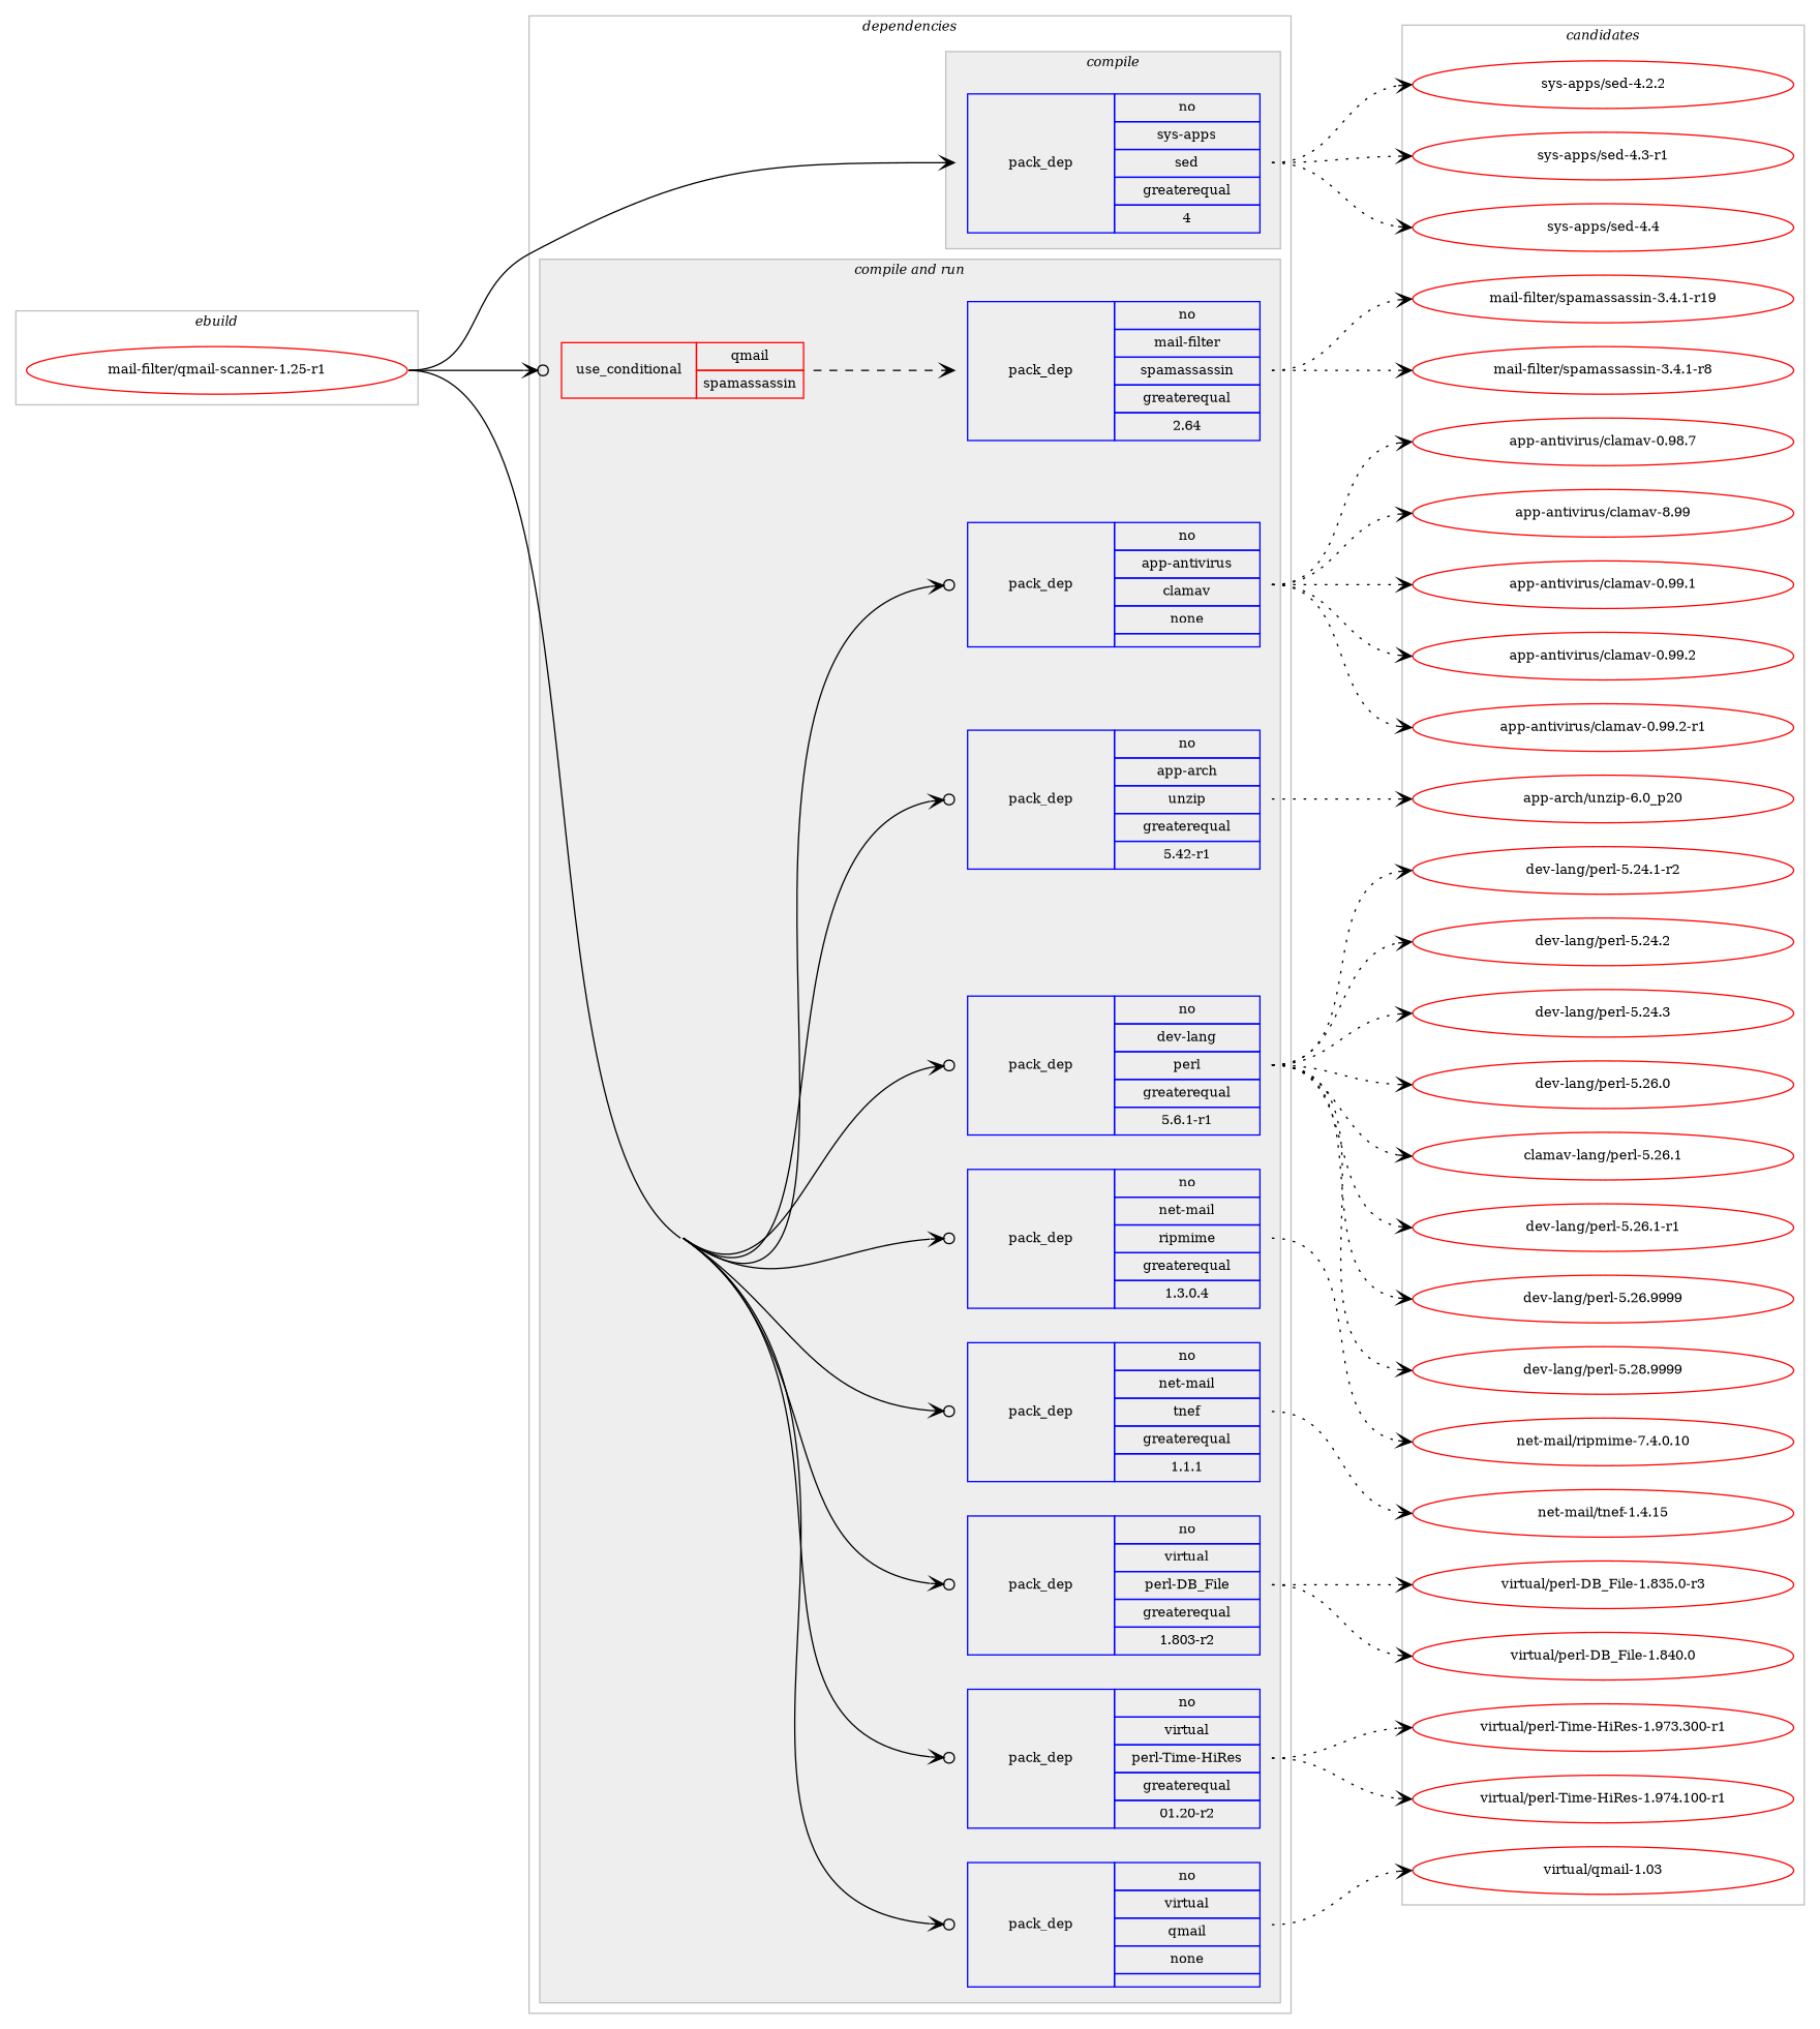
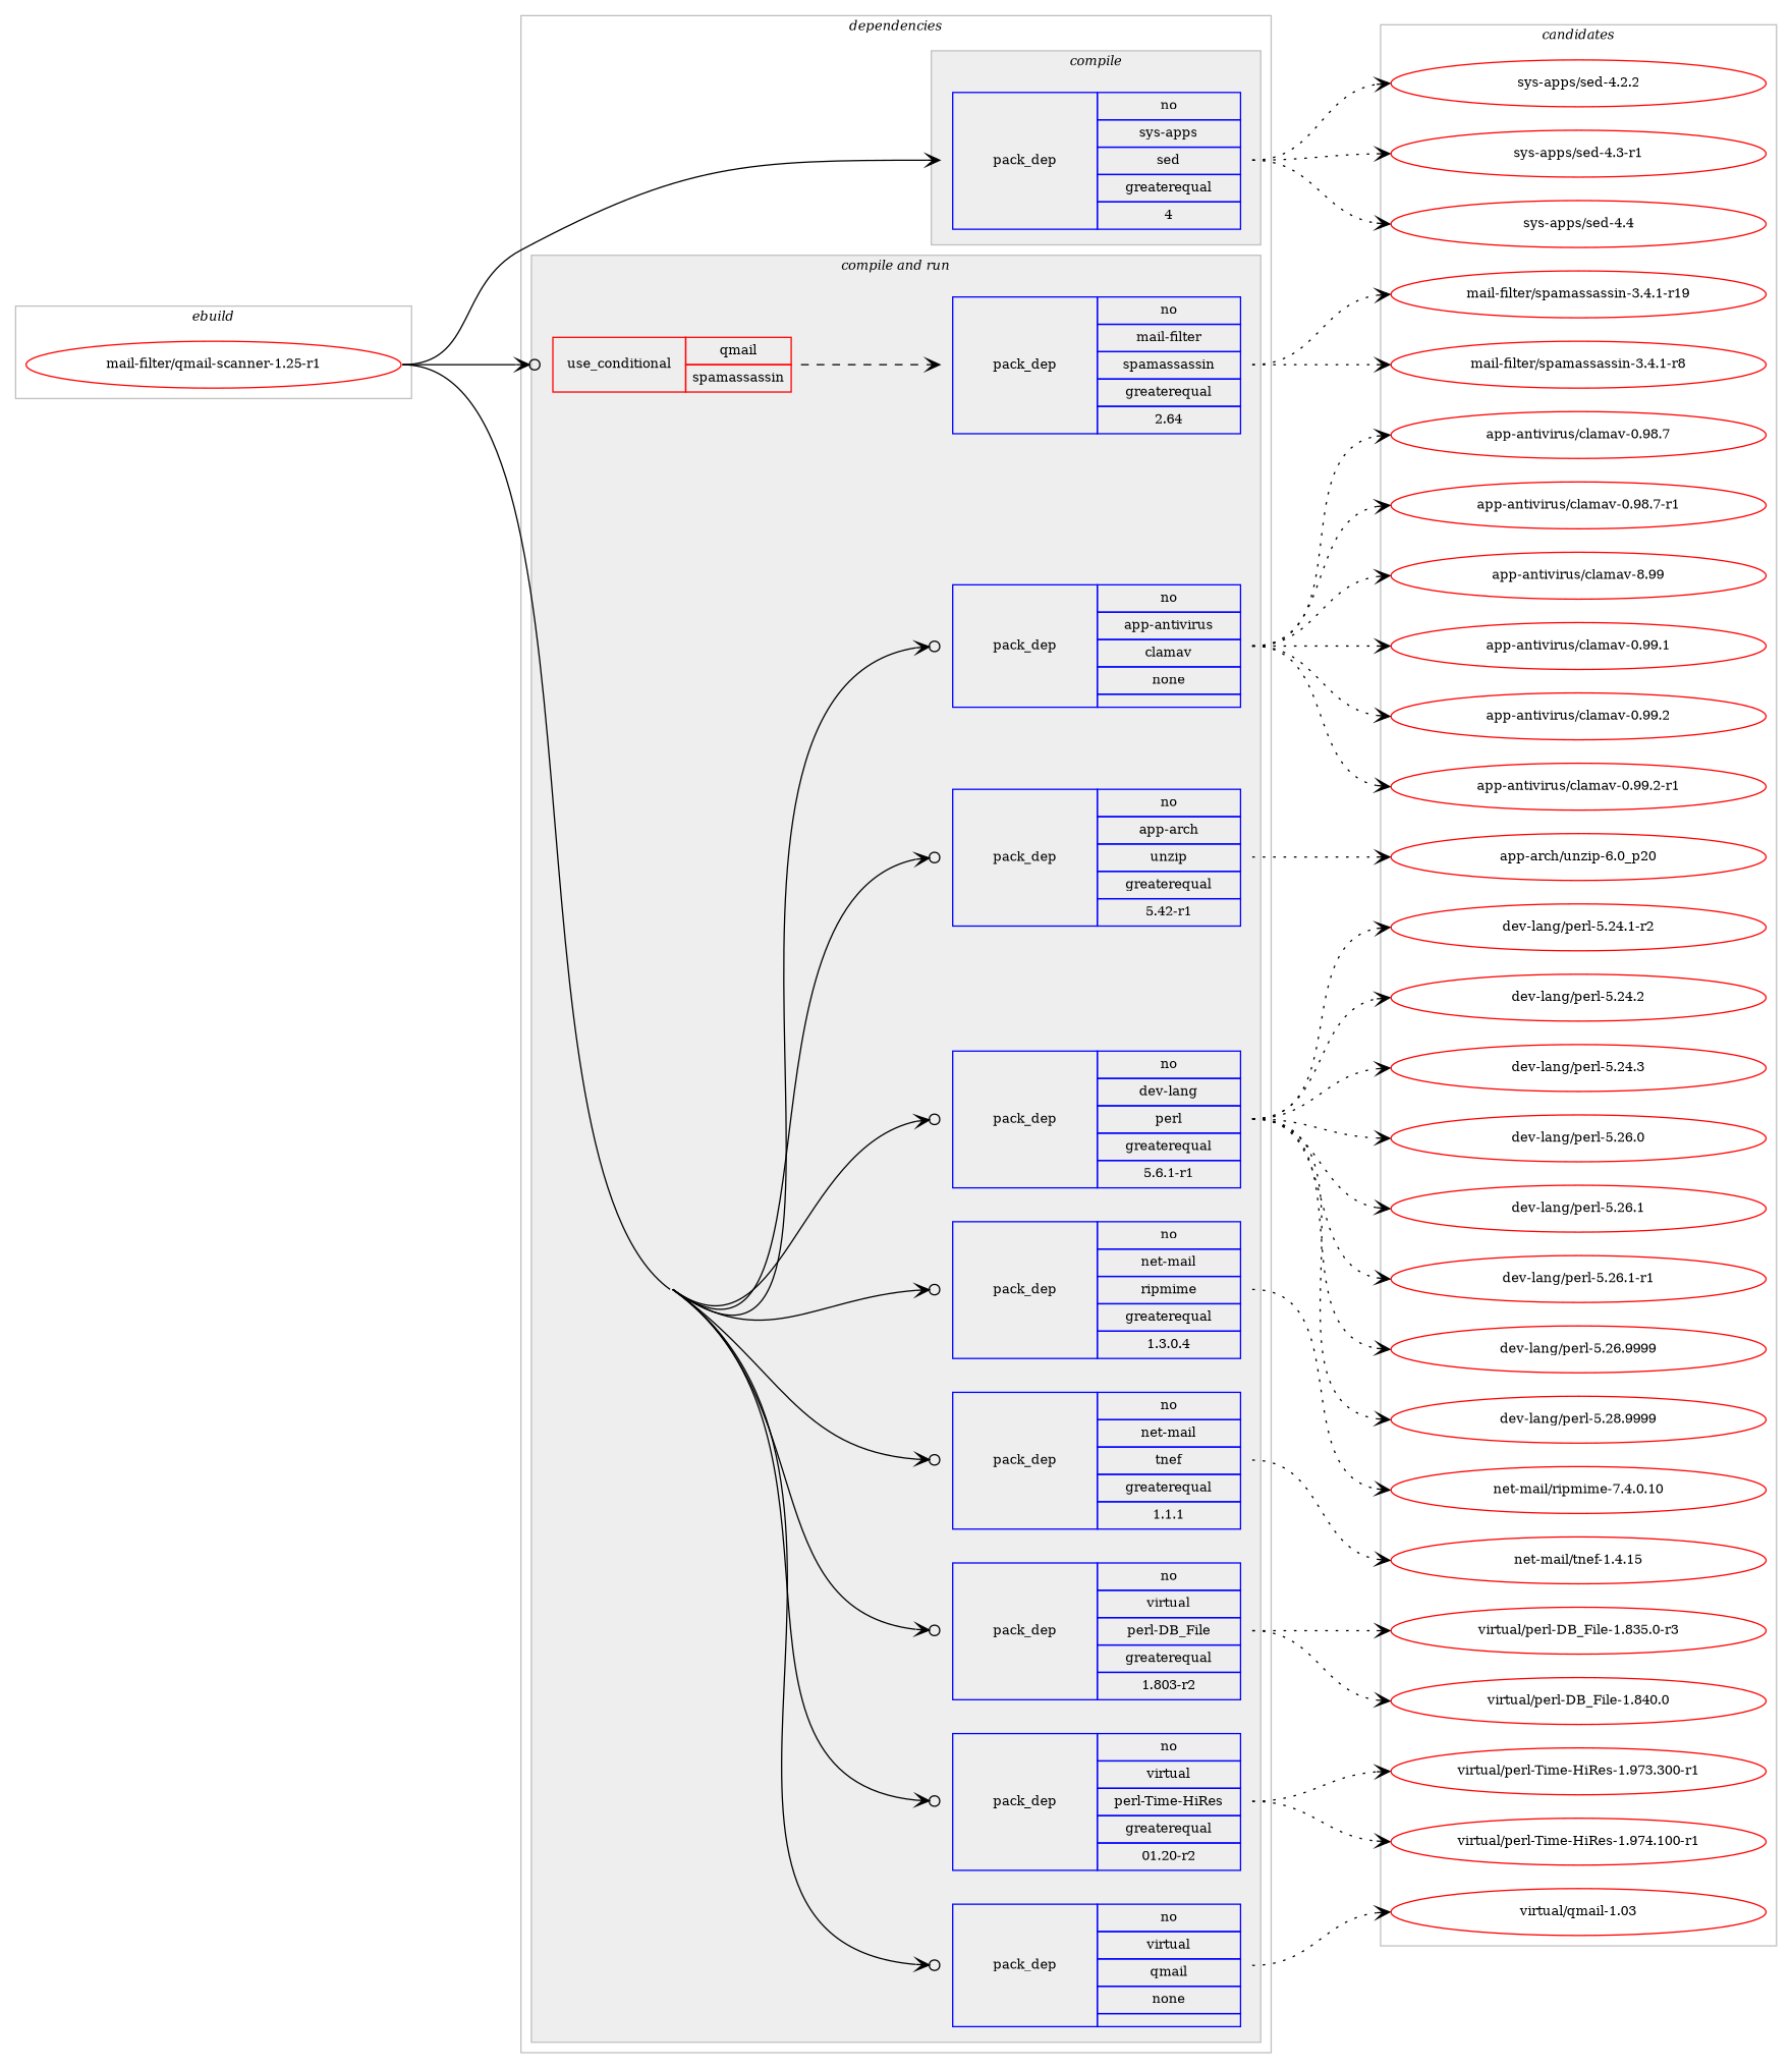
  digraph {
    compound=true
    concentrate=true
    fontname="DejaVu Serif"
    fontsize=10
    newrank=true
    rankdir=LR
    ranksep=1.5
    node [color=red fontname="DejaVu Serif" fontsize=10]
    edge [arrowhead=vee fontname="DejaVu Serif" headport=w style=dotted tailport=e weight=100]
    n1 [label="mail-filter/qmail-scanner-1.25-r1" width=4]
    n2 [color=blue label=<<TABLE BORDER="0" CELLBORDER="1" CELLSPACING="0" CELLPADDING="4" WIDTH="220"><TR><TD ROWSPAN="6" CELLPADDING="30">pack_dep</TD></TR><TR><TD WIDTH="110">no</TD></TR><TR><TD>sys-apps</TD></TR><TR><TD>sed</TD></TR><TR><TD>greaterequal</TD></TR><TR><TD>4</TD></TR></TABLE>> shape=none]
    n3 [color=blue label=<<TABLE BORDER="0" CELLBORDER="1" CELLSPACING="0" CELLPADDING="4" WIDTH="220"><TR><TD ROWSPAN="6" CELLPADDING="30">pack_dep</TD></TR><TR><TD WIDTH="110">no</TD></TR><TR><TD>mail-filter</TD></TR><TR><TD>spamassassin</TD></TR><TR><TD>greaterequal</TD></TR><TR><TD>2.64</TD></TR></TABLE>> shape=none]
    n4 [label=<<TABLE BORDER="0" CELLBORDER="1" CELLSPACING="0" CELLPADDING="4"><TR><TD ROWSPAN="3" CELLPADDING="10">use_conditional</TD></TR><TR><TD>qmail</TD></TR><TR><TD>spamassassin</TD></TR></TABLE>> shape=none]
    n5 [color=blue label=<<TABLE BORDER="0" CELLBORDER="1" CELLSPACING="0" CELLPADDING="4" WIDTH="220"><TR><TD ROWSPAN="6" CELLPADDING="30">pack_dep</TD></TR><TR><TD WIDTH="110">no</TD></TR><TR><TD>app-antivirus</TD></TR><TR><TD>clamav</TD></TR><TR><TD>none</TD></TR><TR><TD></TD></TR></TABLE>> shape=none]
    n6 [color=blue label=<<TABLE BORDER="0" CELLBORDER="1" CELLSPACING="0" CELLPADDING="4" WIDTH="220"><TR><TD ROWSPAN="6" CELLPADDING="30">pack_dep</TD></TR><TR><TD WIDTH="110">no</TD></TR><TR><TD>app-arch</TD></TR><TR><TD>unzip</TD></TR><TR><TD>greaterequal</TD></TR><TR><TD>5.42-r1</TD></TR></TABLE>> shape=none]
    n7 [color=blue label=<<TABLE BORDER="0" CELLBORDER="1" CELLSPACING="0" CELLPADDING="4" WIDTH="220"><TR><TD ROWSPAN="6" CELLPADDING="30">pack_dep</TD></TR><TR><TD WIDTH="110">no</TD></TR><TR><TD>dev-lang</TD></TR><TR><TD>perl</TD></TR><TR><TD>greaterequal</TD></TR><TR><TD>5.6.1-r1</TD></TR></TABLE>> shape=none]
    n8 [color=blue label=<<TABLE BORDER="0" CELLBORDER="1" CELLSPACING="0" CELLPADDING="4" WIDTH="220"><TR><TD ROWSPAN="6" CELLPADDING="30">pack_dep</TD></TR><TR><TD WIDTH="110">no</TD></TR><TR><TD>net-mail</TD></TR><TR><TD>ripmime</TD></TR><TR><TD>greaterequal</TD></TR><TR><TD>1.3.0.4</TD></TR></TABLE>> shape=none]
    n9 [color=blue label=<<TABLE BORDER="0" CELLBORDER="1" CELLSPACING="0" CELLPADDING="4" WIDTH="220"><TR><TD ROWSPAN="6" CELLPADDING="30">pack_dep</TD></TR><TR><TD WIDTH="110">no</TD></TR><TR><TD>net-mail</TD></TR><TR><TD>tnef</TD></TR><TR><TD>greaterequal</TD></TR><TR><TD>1.1.1</TD></TR></TABLE>> shape=none]
    n10 [color=blue label=<<TABLE BORDER="0" CELLBORDER="1" CELLSPACING="0" CELLPADDING="4" WIDTH="220"><TR><TD ROWSPAN="6" CELLPADDING="30">pack_dep</TD></TR><TR><TD WIDTH="110">no</TD></TR><TR><TD>virtual</TD></TR><TR><TD>perl-DB_File</TD></TR><TR><TD>greaterequal</TD></TR><TR><TD>1.803-r2</TD></TR></TABLE>> shape=none]
    n11 [color=blue label=<<TABLE BORDER="0" CELLBORDER="1" CELLSPACING="0" CELLPADDING="4" WIDTH="220"><TR><TD ROWSPAN="6" CELLPADDING="30">pack_dep</TD></TR><TR><TD WIDTH="110">no</TD></TR><TR><TD>virtual</TD></TR><TR><TD>perl-Time-HiRes</TD></TR><TR><TD>greaterequal</TD></TR><TR><TD>01.20-r2</TD></TR></TABLE>> shape=none]
    n12 [color=blue label=<<TABLE BORDER="0" CELLBORDER="1" CELLSPACING="0" CELLPADDING="4" WIDTH="220"><TR><TD ROWSPAN="6" CELLPADDING="30">pack_dep</TD></TR><TR><TD WIDTH="110">no</TD></TR><TR><TD>virtual</TD></TR><TR><TD>qmail</TD></TR><TR><TD>none</TD></TR><TR><TD></TD></TR></TABLE>> shape=none]
    n13 [label="sys-apps/sed-4.2.2" width=4]
    n14 [label="sys-apps/sed-4.3-r1" width=4]
    n15 [label="sys-apps/sed-4.4" width=4]
    n16 [label="mail-filter/spamassassin-3.4.1-r19" width=4]
    n17 [label="mail-filter/spamassassin-3.4.1-r8" width=4]
    n18 [label="app-antivirus/clamav-0.98.7" width=4]
+   n19 [label="app-antivirus/clamav-0.98.7-r1" width=4]
    n20 [label="app-antivirus/clamav-8.99" width=4]
    n21 [label="app-antivirus/clamav-0.99.1" width=4]
    n22 [label="app-antivirus/clamav-0.99.2" width=4]
    n23 [label="app-antivirus/clamav-0.99.2-r1" width=4]
    n24 [label="app-arch/unzip-6.0_p20" width=4]
    n25 [label="dev-lang/perl-5.24.1-r2" width=4]
    n26 [label="dev-lang/perl-5.24.2" width=4]
    n27 [label="dev-lang/perl-5.24.3" width=4]
    n28 [label="dev-lang/perl-5.26.0" width=4]
-   n29 [label="clamav-lang/perl-5.26.1" width=4]
+   n29 [label="dev-lang/perl-5.26.1" width=4]
    n30 [label="dev-lang/perl-5.26.1-r1" width=4]
    n31 [label="dev-lang/perl-5.26.9999" width=4]
    n32 [label="dev-lang/perl-5.28.9999" width=4]
    n33 [label="net-mail/ripmime-7.4.0.10" width=4]
    n34 [label="net-mail/tnef-1.4.15" width=4]
    n35 [label="virtual/perl-DB_File-1.835.0-r3" width=4]
    n36 [label="virtual/perl-DB_File-1.840.0" width=4]
    n37 [label="virtual/perl-Time-HiRes-1.973.300-r1" width=4]
    n38 [label="virtual/perl-Time-HiRes-1.974.100-r1" width=4]
    n39 [label="virtual/qmail-1.03" width=4]
    subgraph cluster_1 {
      color=gray
      label=<<i>ebuild</i>>
      rank=same
      n1
    }
    subgraph cluster_2 {
      color=gray
      label=<<i>dependencies</i>>
      subgraph cluster_3 {
        color=gray
        fillcolor="#eeeeee"
        label=<<i>compile</i>>
        style=filled
        subgraph sub_4 {
          color=gray
          fillcolor="#eeeeee"
          label=<<i>compile</i>>
          style=filled
          n2
        }
      }
      subgraph cluster_5 {
        color=gray
        fillcolor="#eeeeee"
        label=<<i>compile and run</i>>
        style=filled
        subgraph sub_6 {
          color=gray
          fillcolor="#eeeeee"
          label=<<i>compile and run</i>>
          style=filled
          n4
          subgraph sub_7 {
            color=gray
            fillcolor="#eeeeee"
            label=<<i>compile and run</i>>
            style=filled
            n3
          }
        }
        subgraph sub_8 {
          color=gray
          fillcolor="#eeeeee"
          label=<<i>compile and run</i>>
          style=filled
          n5
        }
        subgraph sub_9 {
          color=gray
          fillcolor="#eeeeee"
          label=<<i>compile and run</i>>
          style=filled
          n6
        }
        subgraph sub_10 {
          color=gray
          fillcolor="#eeeeee"
          label=<<i>compile and run</i>>
          style=filled
          n7
        }
        subgraph sub_11 {
          color=gray
          fillcolor="#eeeeee"
          label=<<i>compile and run</i>>
          style=filled
          n8
        }
        subgraph sub_12 {
          color=gray
          fillcolor="#eeeeee"
          label=<<i>compile and run</i>>
          style=filled
          n9
        }
        subgraph sub_13 {
          color=gray
          fillcolor="#eeeeee"
          label=<<i>compile and run</i>>
          style=filled
          n10
        }
        subgraph sub_14 {
          color=gray
          fillcolor="#eeeeee"
          label=<<i>compile and run</i>>
          style=filled
          n11
        }
        subgraph sub_15 {
          color=gray
          fillcolor="#eeeeee"
          label=<<i>compile and run</i>>
          style=filled
          n12
        }
      }
      subgraph cluster_16 {
        color=gray
        fillcolor="#eeeeee"
        label=<<i>run</i>>
        style=filled
      }
    }
    subgraph cluster_17 {
      color=gray
      label=<<i>candidates</i>>
      rank=same
      subgraph sub_18 {
        color=black
        label=<<i>candidates</i>>
        nodesep=1
        rank=same
        n13
        n14
        n15
      }
      subgraph sub_19 {
        color=black
        label=<<i>candidates</i>>
        nodesep=1
        rank=same
        n16
        n17
      }
      subgraph sub_20 {
        color=black
        label=<<i>candidates</i>>
        nodesep=1
        rank=same
        n18
+       n19
        n20
        n21
        n22
        n23
      }
      subgraph sub_21 {
        color=black
        label=<<i>candidates</i>>
        nodesep=1
        rank=same
        n24
      }
      subgraph sub_22 {
        color=black
        label=<<i>candidates</i>>
        nodesep=1
        rank=same
        n25
        n26
        n27
        n28
        n29
        n30
        n31
        n32
      }
      subgraph sub_23 {
        color=black
        label=<<i>candidates</i>>
        nodesep=1
        rank=same
        n33
      }
      subgraph sub_24 {
        color=black
        label=<<i>candidates</i>>
        nodesep=1
        rank=same
        n34
      }
      subgraph sub_25 {
        color=black
        label=<<i>candidates</i>>
        nodesep=1
        rank=same
        n35
        n36
      }
      subgraph sub_26 {
        color=black
        label=<<i>candidates</i>>
        nodesep=1
        rank=same
        n37
        n38
      }
      subgraph sub_27 {
        color=black
        label=<<i>candidates</i>>
        nodesep=1
        rank=same
        n39
      }
    }
    n1 -> n2 [style=solid weight=20]
    n1 -> n4 [arrowhead=odotvee style=solid weight=20]
    n1 -> n5 [arrowhead=odotvee style=solid weight=20]
    n1 -> n6 [arrowhead=odotvee style=solid weight=20]
    n1 -> n7 [arrowhead=odotvee style=solid weight=20]
    n1 -> n8 [arrowhead=odotvee style=solid weight=20]
    n1 -> n9 [arrowhead=odotvee style=solid weight=20]
    n1 -> n10 [arrowhead=odotvee style=solid weight=20]
    n1 -> n11 [arrowhead=odotvee style=solid weight=20]
    n1 -> n12 [arrowhead=odotvee style=solid weight=20]
    n2 -> n13
    n2 -> n14
    n2 -> n15
    n3 -> n16
    n3 -> n17
    n4 -> n3 [style=dashed weight=20]
    n5 -> n18
+   n5 -> n19
    n5 -> n20
    n5 -> n21
    n5 -> n22
    n5 -> n23
    n6 -> n24
    n7 -> n25
    n7 -> n26
    n7 -> n27
    n7 -> n28
    n7 -> n29
    n7 -> n30
    n7 -> n31
    n7 -> n32
    n8 -> n33
    n9 -> n34
    n10 -> n35
    n10 -> n36
    n11 -> n37
    n11 -> n38
    n12 -> n39
  }
